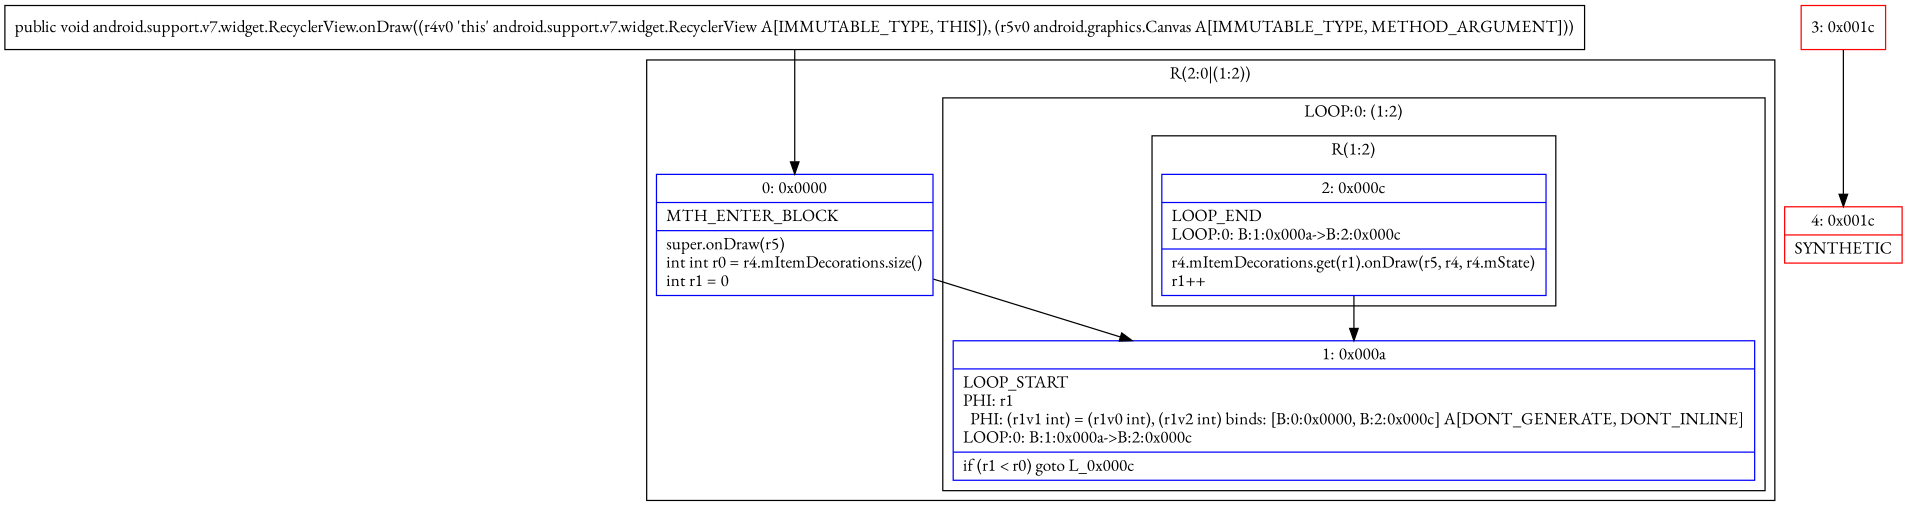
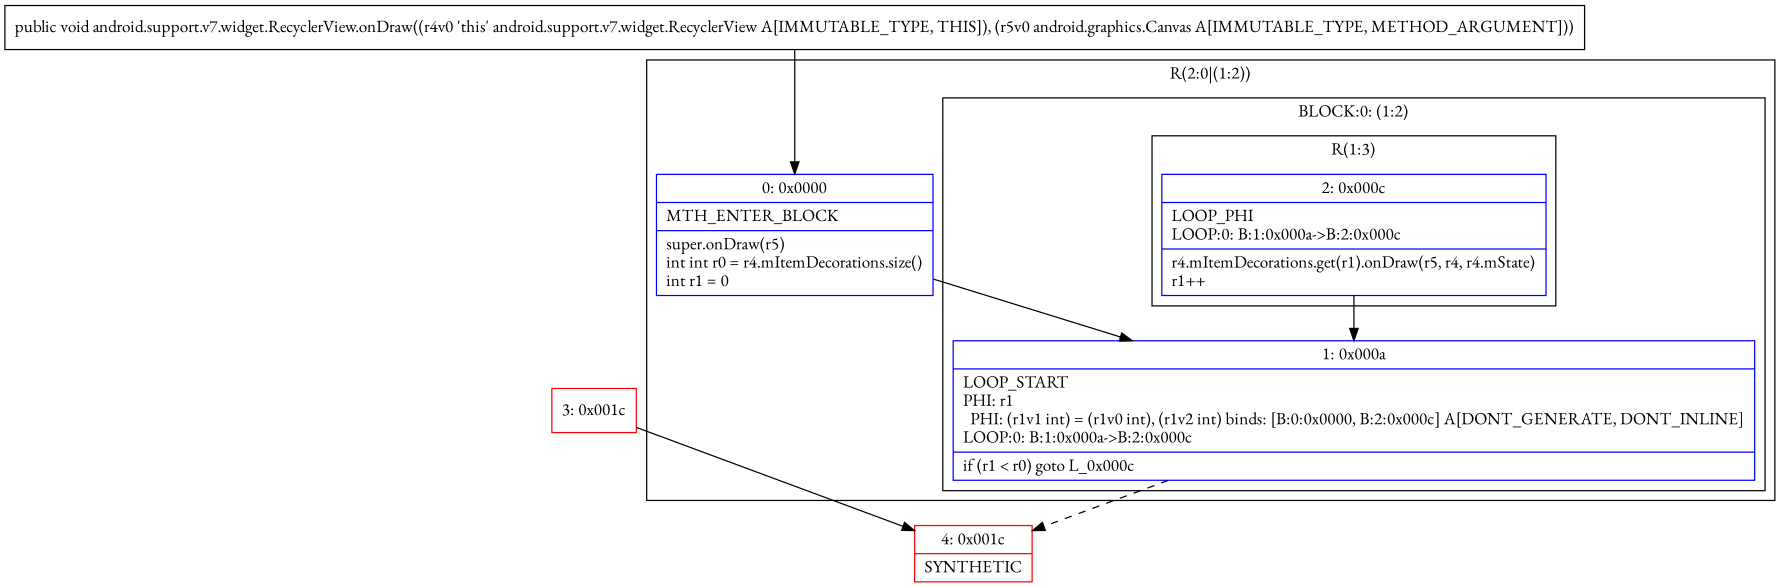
  digraph {
    fontname="EB Garamond"
    node [color=blue fontname="EB Garamond" shape=record]
    edge [fontname="EB Garamond"]
-   n1 [label="{2\:\ 0x000c|LOOP_END\lLOOP:0: B:1:0x000a\-\>B:2:0x000c\l|r4.mItemDecorations.get(r1).onDraw(r5, r4, r4.mState)\lr1++\l}"]
+   n1 [label="{2\:\ 0x000c|LOOP_PHI\lLOOP:0: B:1:0x000a\-\>B:2:0x000c\l|r4.mItemDecorations.get(r1).onDraw(r5, r4, r4.mState)\lr1++\l}"]
    n2 [label="{1\:\ 0x000a|LOOP_START\lPHI: r1 \l  PHI: (r1v1 int) = (r1v0 int), (r1v2 int) binds: [B:0:0x0000, B:2:0x000c] A[DONT_GENERATE, DONT_INLINE]\lLOOP:0: B:1:0x000a\-\>B:2:0x000c\l|if (r1 \< r0) goto L_0x000c\l}"]
    n3 [label="{0\:\ 0x0000|MTH_ENTER_BLOCK\l|super.onDraw(r5)\lint int r0 = r4.mItemDecorations.size()\lint r1 = 0\l}"]
    n4 [color=red label="{4\:\ 0x001c|SYNTHETIC\l}"]
    n5 [color=red label="{3\:\ 0x001c}"]
    n6 [label="{public void android.support.v7.widget.RecyclerView.onDraw((r4v0 'this' android.support.v7.widget.RecyclerView A[IMMUTABLE_TYPE, THIS]), (r5v0 android.graphics.Canvas A[IMMUTABLE_TYPE, METHOD_ARGUMENT])) }" color=""]
    subgraph cluster_1 {
      label="R(2:0|(1:2))"
      n3
      subgraph cluster_2 {
-       label="LOOP:0: (1:2)"
+       label="BLOCK:0: (1:2)"
        n2
        subgraph cluster_3 {
-         label="R(1:2)"
+         label="R(1:3)"
          n1
        }
      }
    }
    n1 -> n2
+   n2 -> n4 [style=dashed]
    n3 -> n2
    n5 -> n4
    n6 -> n3
  }
